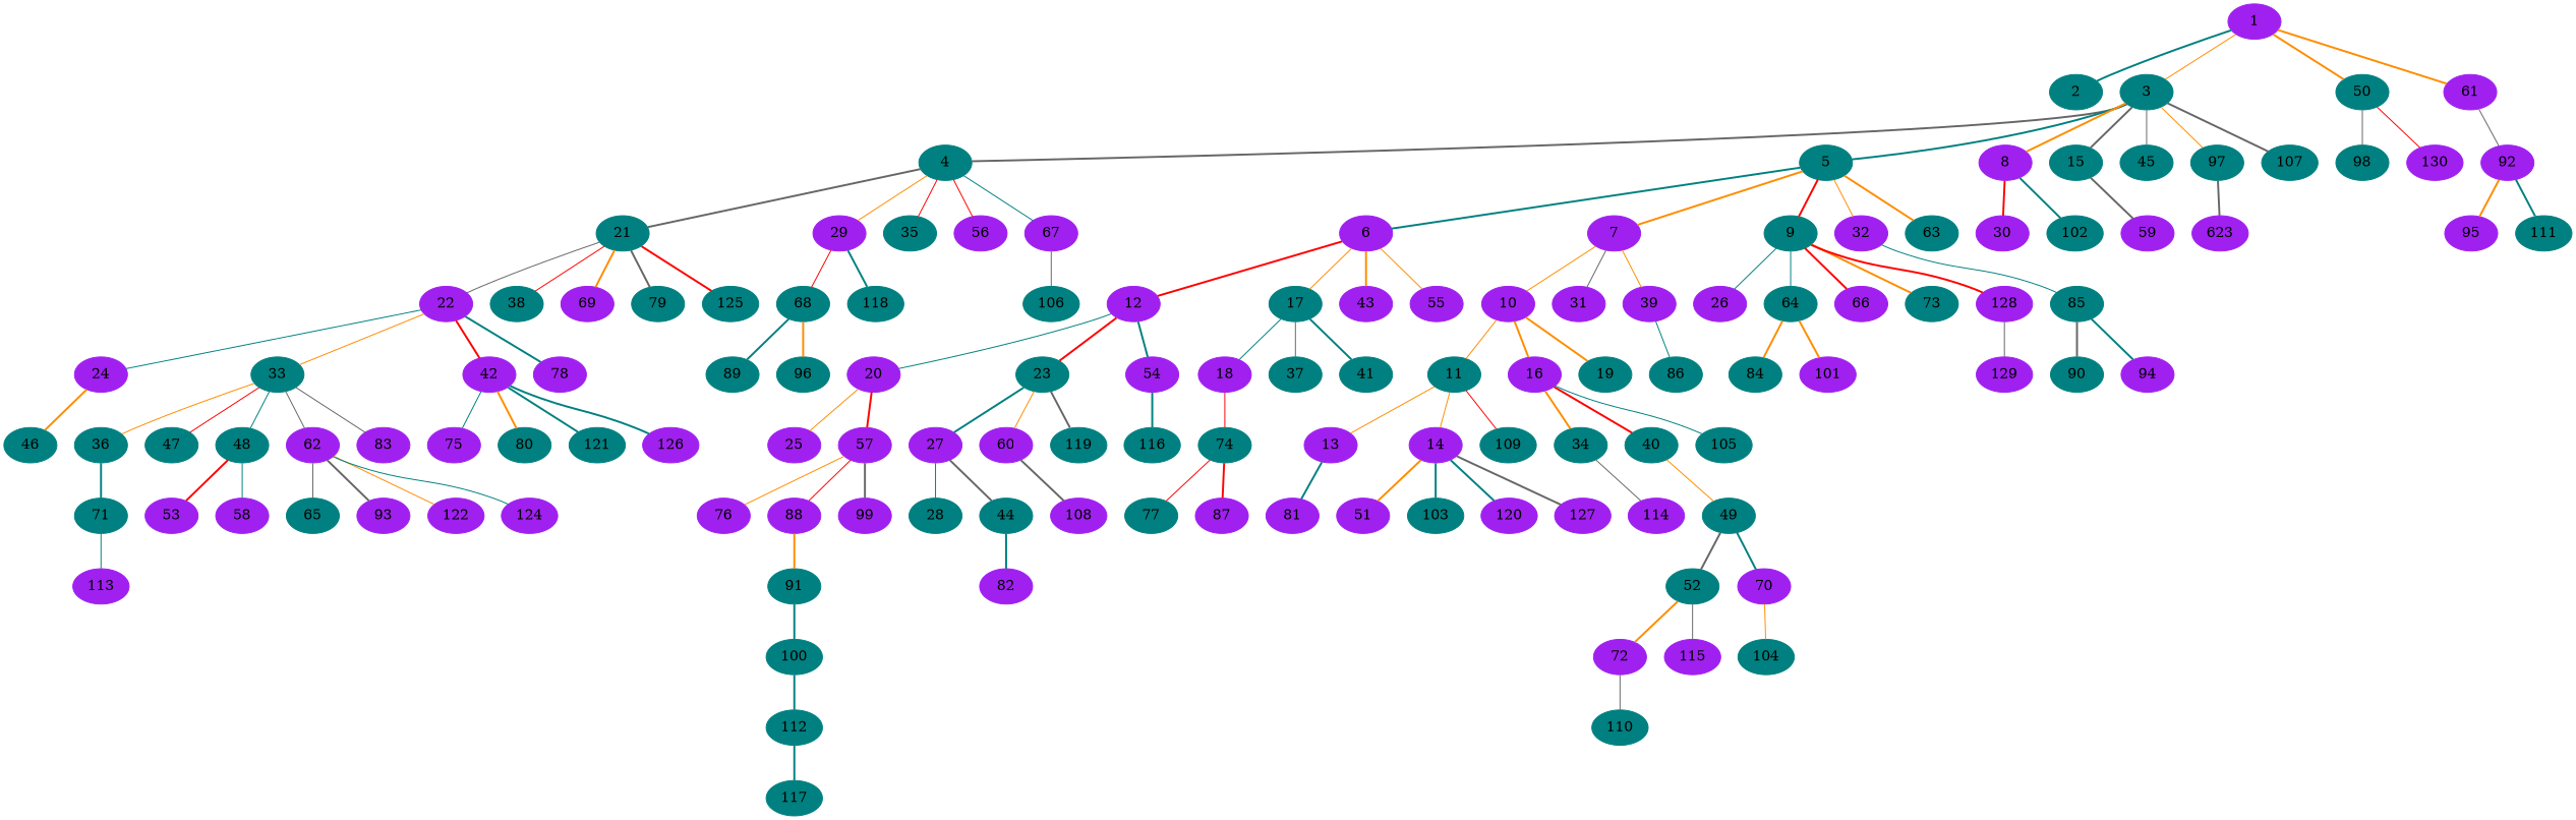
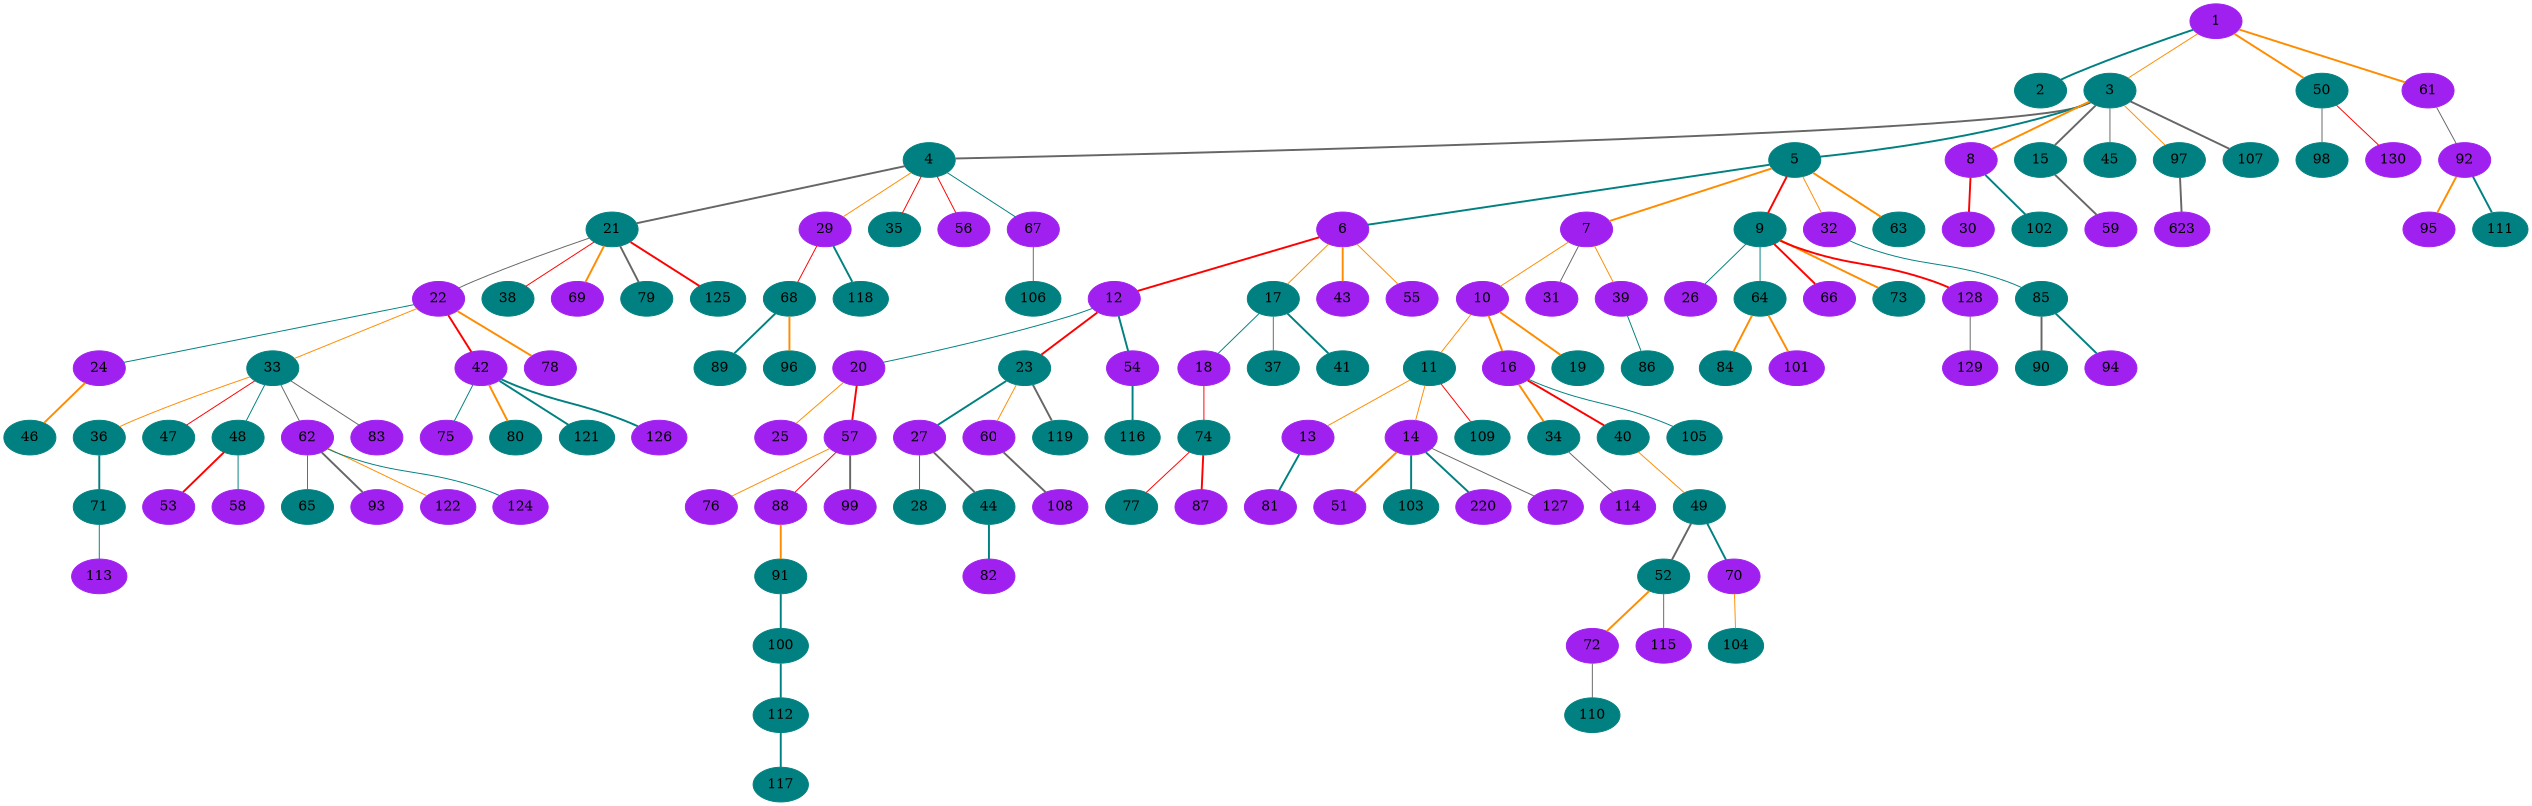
  graph {
    node [color=purple style=filled]
    edge [color=teal style=bold]
    2 [color=teal]
    1
    3 [color=teal]
    50 [color=teal]
    61
    4 [color=teal]
    5 [color=teal]
    8
    15 [color=teal]
    45 [color=teal]
    97 [color=teal]
    107 [color=teal]
    98 [color=teal]
    130
    92
    21 [color=teal]
    29
    35 [color=teal]
    56
    67
    6
    7
    9 [color=teal]
    32
    63 [color=teal]
    30
    102 [color=teal]
    59
    n29 [label=623]
    22
    38 [color=teal]
    69
    79 [color=teal]
    125 [color=teal]
    68 [color=teal]
    118 [color=teal]
    106 [color=teal]
    12
    17 [color=teal]
    43
    55
    10
    31
    39
    26
    64 [color=teal]
    66
    73 [color=teal]
    128
    85 [color=teal]
    20
    23 [color=teal]
    54
    18
    37 [color=teal]
    41 [color=teal]
    11 [color=teal]
    16
    19 [color=teal]
    86 [color=teal]
    84 [color=teal]
    101
    129
    13
    14
    109 [color=teal]
    34 [color=teal]
    40 [color=teal]
    105 [color=teal]
    81
    51
    103 [color=teal]
-   120
+   120 [label=220]
    127
    25
    57
    27
    60
    119 [color=teal]
    116 [color=teal]
    114
    49 [color=teal]
    74 [color=teal]
    77 [color=teal]
    87
    76
    88
    99
    24
    33 [color=teal]
    42
    78
    46 [color=teal]
    36 [color=teal]
    47 [color=teal]
    48 [color=teal]
    62
    83
    75
    80 [color=teal]
    121 [color=teal]
    126
    28 [color=teal]
    44 [color=teal]
    108
    82
    89 [color=teal]
    96 [color=teal]
    90 [color=teal]
    94
    71 [color=teal]
    53
    58
    65 [color=teal]
    93
    122
    124
    113
    52 [color=teal]
    70
    72
    115
    104 [color=teal]
    110 [color=teal]
    91 [color=teal]
    95
    111 [color=teal]
    100 [color=teal]
    112 [color=teal]
    117 [color=teal]
    1 -- 2
    1 -- 3 [color=darkorange style=solid]
    1 -- 50 [color=darkorange]
    1 -- 61 [color=darkorange]
    3 -- 4 [color=gray40]
    3 -- 5
    3 -- 8 [color=darkorange]
    3 -- 15 [color=gray40]
    3 -- 45 [color=gray40 style=solid]
    3 -- 97 [color=darkorange style=solid]
    3 -- 107 [color=gray40]
    50 -- 98 [color=gray40 style=solid]
    50 -- 130 [color=red style=solid]
    61 -- 92 [color=gray40 style=solid]
    4 -- 21 [color=gray40]
    4 -- 29 [color=darkorange style=solid]
    4 -- 35 [color=red style=solid]
    4 -- 56 [color=red style=solid]
    4 -- 67 [style=solid]
    5 -- 6
    5 -- 7 [color=darkorange]
    5 -- 9 [color=red]
    5 -- 32 [color=darkorange style=solid]
    5 -- 63 [color=darkorange]
    8 -- 30 [color=red]
    8 -- 102
    15 -- 59 [color=gray40]
    97 -- n29 [color=gray40]
    92 -- 95 [color=darkorange]
    92 -- 111
    21 -- 22 [color=gray40 style=solid]
    21 -- 38 [color=red style=solid]
    21 -- 69 [color=darkorange]
    21 -- 79 [color=gray40]
    21 -- 125 [color=red]
    29 -- 68 [color=red style=solid]
    29 -- 118
    67 -- 106 [color=gray40 style=solid]
    6 -- 12 [color=red]
    6 -- 17 [color=darkorange style=solid]
    6 -- 43 [color=darkorange]
    6 -- 55 [color=darkorange style=solid]
    7 -- 10 [color=darkorange style=solid]
    7 -- 31 [color=gray40 style=solid]
    7 -- 39 [color=darkorange style=solid]
    9 -- 26 [style=solid]
    9 -- 64 [style=solid]
    9 -- 66 [color=red]
    9 -- 73 [color=darkorange]
    9 -- 128 [color=red]
    32 -- 85 [style=solid]
    22 -- 24 [style=solid]
    22 -- 33 [color=darkorange style=solid]
    22 -- 42 [color=red]
-   22 -- 78
+   22 -- 78 [color=darkorange]
    68 -- 89
    68 -- 96 [color=darkorange]
    12 -- 20 [style=solid]
    12 -- 23 [color=red]
    12 -- 54
    17 -- 18 [style=solid]
    17 -- 37 [color=gray40 style=solid]
    17 -- 41
    10 -- 11 [color=darkorange style=solid]
    10 -- 16 [color=darkorange]
    10 -- 19 [color=darkorange]
    39 -- 86 [style=solid]
    64 -- 84 [color=darkorange]
    64 -- 101 [color=darkorange]
    128 -- 129 [color=gray40 style=solid]
    85 -- 90 [color=gray40]
    85 -- 94
    20 -- 25 [color=darkorange style=solid]
    20 -- 57 [color=red]
    23 -- 27
    23 -- 60 [color=darkorange style=solid]
    23 -- 119 [color=gray40]
    54 -- 116
    18 -- 74 [color=red style=solid]
    11 -- 13 [color=darkorange style=solid]
    11 -- 14 [color=darkorange style=solid]
    11 -- 109 [color=red style=solid]
    16 -- 34 [color=darkorange]
    16 -- 40 [color=red]
    16 -- 105 [style=solid]
    13 -- 81
    14 -- 51 [color=darkorange]
    14 -- 103
    14 -- 120
-   14 -- 127 [color=gray40]
+   14 -- 127 [color=gray40 style=solid]
    34 -- 114 [color=gray40 style=solid]
    40 -- 49 [color=darkorange style=solid]
    57 -- 76 [color=darkorange style=solid]
    57 -- 88 [color=red style=solid]
    57 -- 99 [color=gray40]
    27 -- 28 [style=solid]
    27 -- 44 [color=gray40]
    60 -- 108 [color=gray40]
    49 -- 52 [color=gray40]
    49 -- 70
    74 -- 77 [color=red style=solid]
    74 -- 87 [color=red]
    88 -- 91 [color=darkorange]
    24 -- 46 [color=darkorange]
    33 -- 36 [color=darkorange style=solid]
    33 -- 47 [color=red style=solid]
    33 -- 48 [style=solid]
    33 -- 62 [color=gray40 style=solid]
    33 -- 83 [color=gray40 style=solid]
    42 -- 75 [style=solid]
    42 -- 80 [color=darkorange]
    42 -- 121
    42 -- 126
    36 -- 71
    48 -- 53 [color=red]
    48 -- 58 [style=solid]
    62 -- 65 [color=gray40 style=solid]
    62 -- 93 [color=gray40]
    62 -- 122 [color=darkorange style=solid]
    62 -- 124 [style=solid]
    44 -- 82
    71 -- 113 [style=solid]
    52 -- 72 [color=darkorange]
    52 -- 115 [color=gray40 style=solid]
    70 -- 104 [color=darkorange style=solid]
    72 -- 110 [color=gray40 style=solid]
    91 -- 100
    100 -- 112
    112 -- 117
  }
